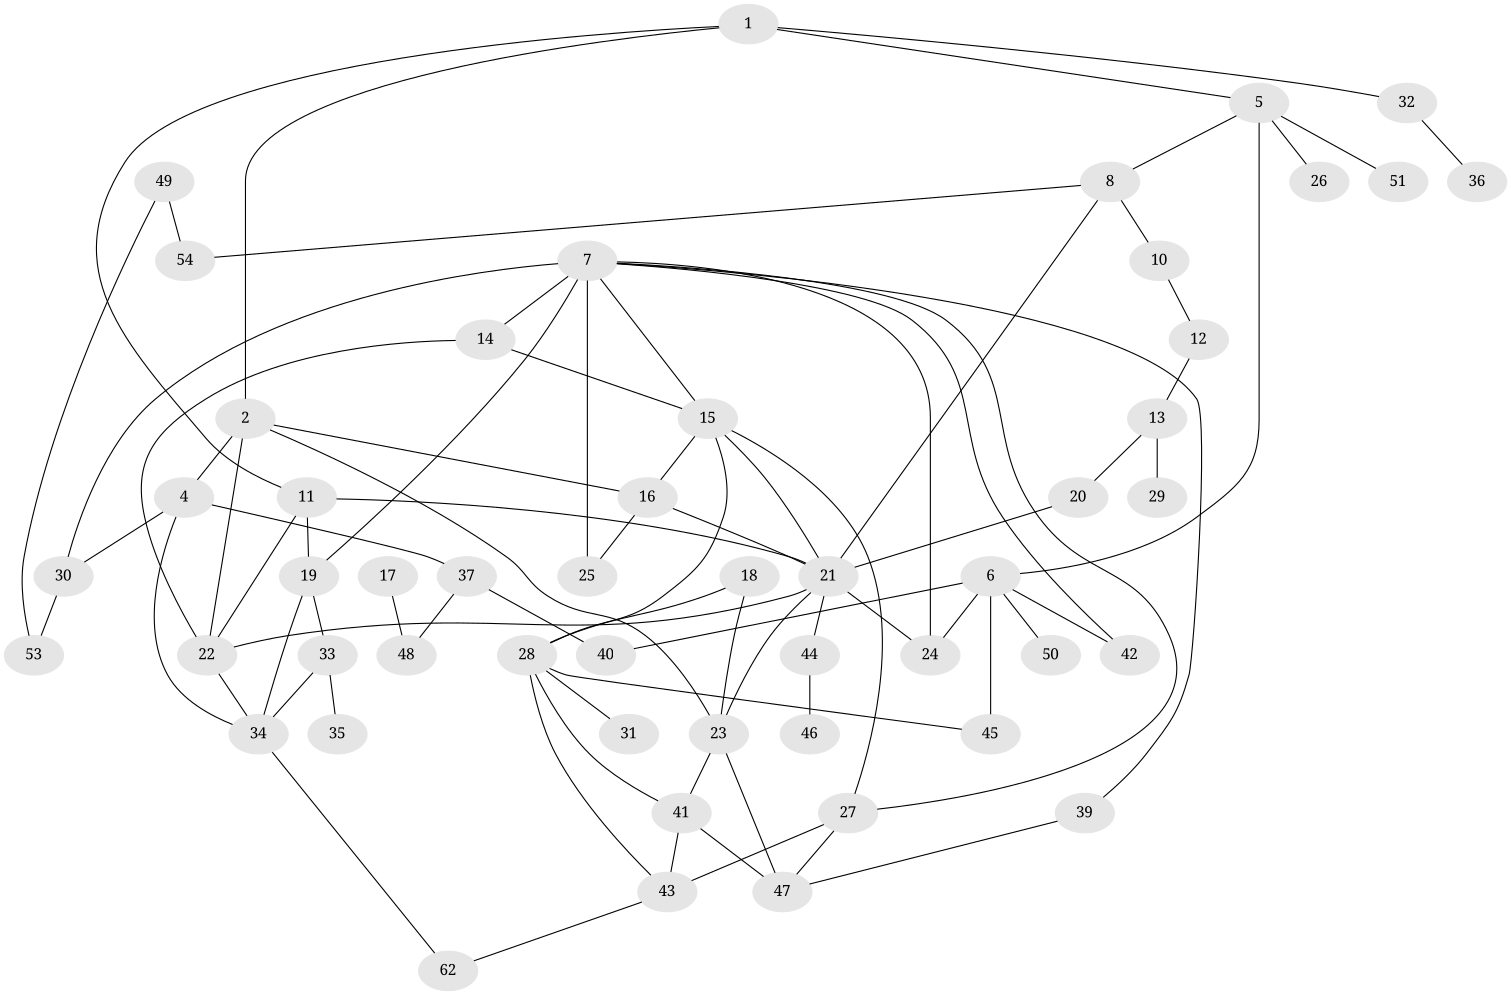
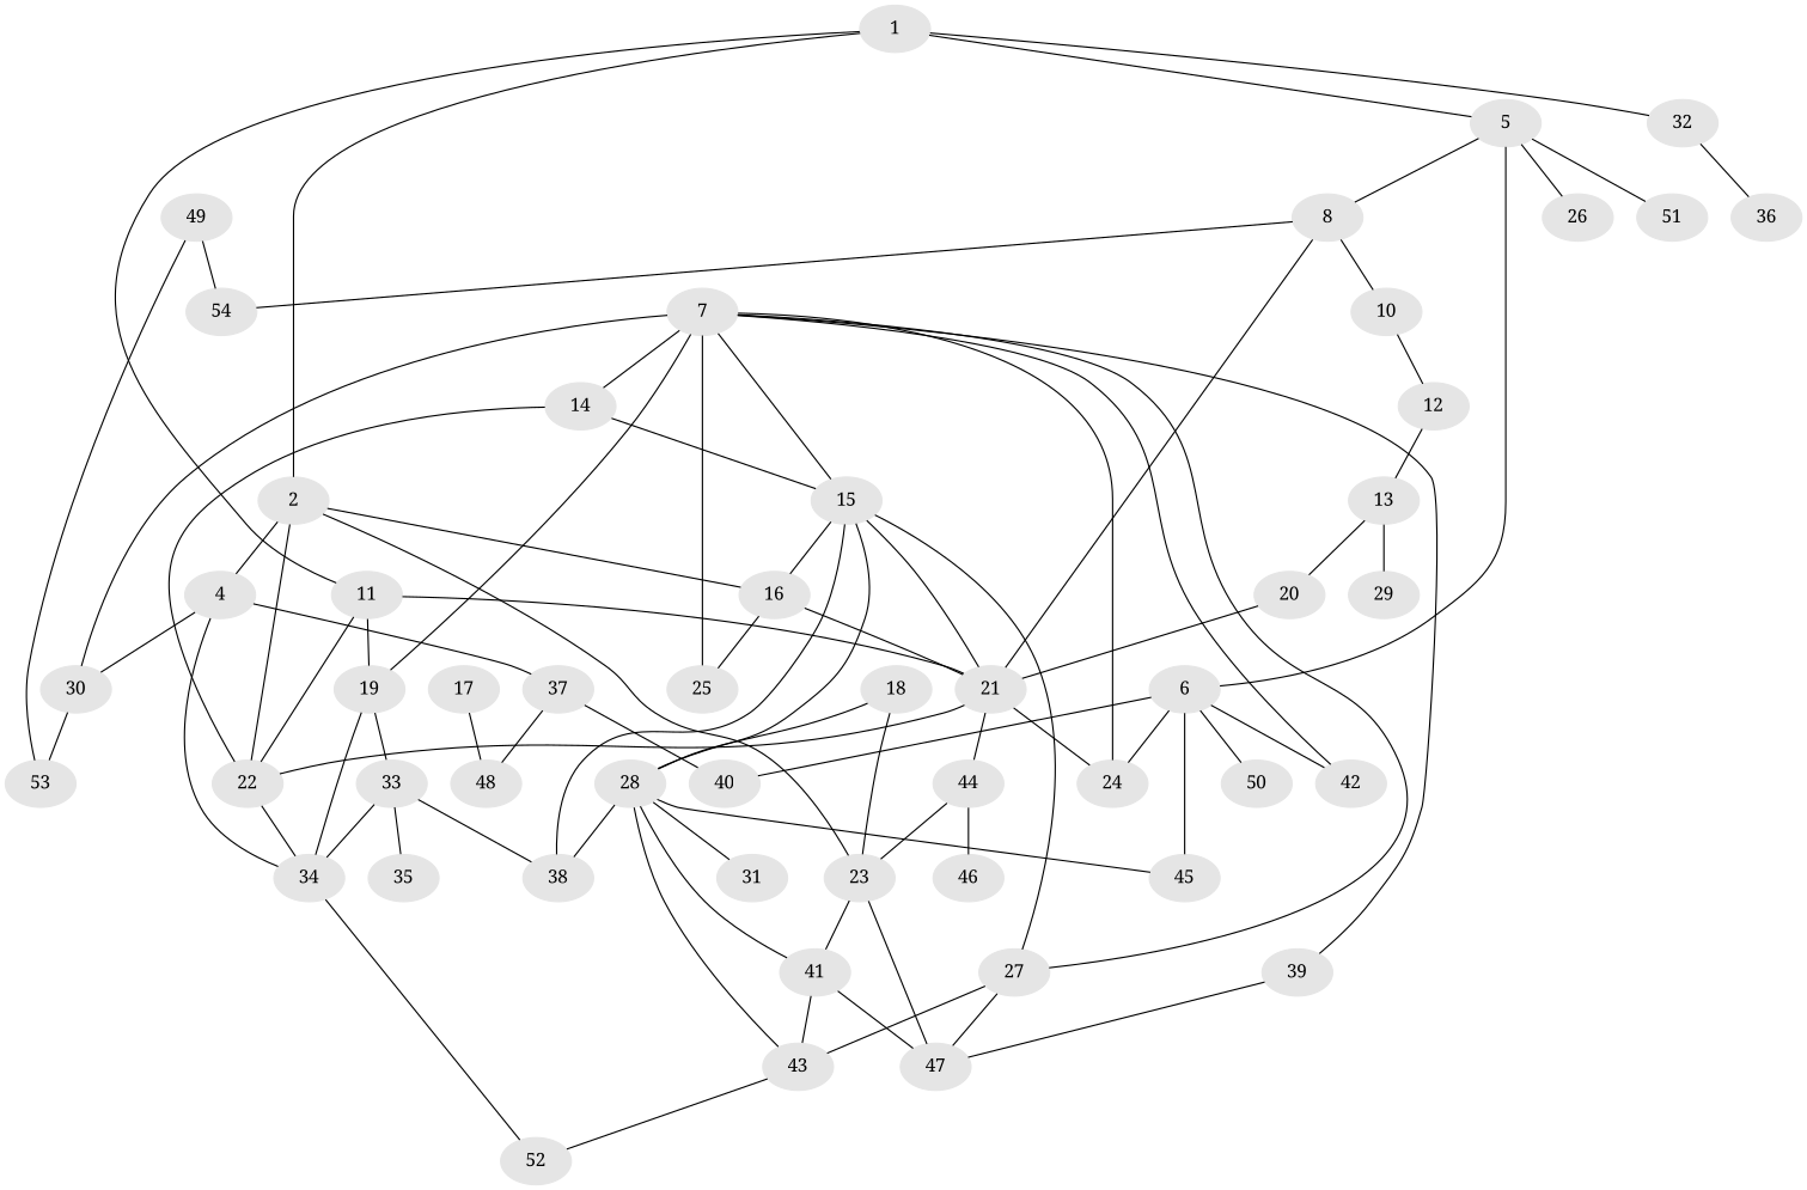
  graph {
    fontname="Noto Serif"
    node [color=gray90 fontname="Noto Serif" style=filled]
    edge [fontname="Noto Serif" weight=1.0]
    1
    2
    5
    11
    32
    4
    16
    22
    23
    6
    8
    26
    51
    19
    21
    36
    30
    34
    37
    25
    41
    47
    7
    24
    42
    14
    15
    27
    39
    49
    54
    53
-   52 [label=62]
+   52
    40
    48
    45
    50
    10
    12
    28
+   38
    33
    43
    35
    44
    17
    18
    13
    20
    29
    31
    46
    1 -- 2
    1 -- 5
    1 -- 11
    1 -- 32
    2 -- 4
    2 -- 16
    2 -- 22
    2 -- 23
    5 -- 6
    5 -- 8
    5 -- 26
    5 -- 51
    11 -- 22
    11 -- 19
    11 -- 21
    32 -- 36
    4 -- 30
    4 -- 34
    4 -- 37
    16 -- 21 [weight=3.0]
    16 -- 25
    22 -- 34
    23 -- 41
    23 -- 47
    6 -- 24
    6 -- 42
    6 -- 40
    6 -- 45 [weight=2.0]
    6 -- 50
    8 -- 21
    8 -- 54
    8 -- 10
    19 -- 34
    19 -- 33
    21 -- 22
-   21 -- 23
+   44 -- 23
    21 -- 24
    21 -- 44 [weight=2.0]
    30 -- 53
    34 -- 52
    37 -- 40
    37 -- 48
    41 -- 47
    41 -- 43
    7 -- 19
    7 -- 30
    7 -- 25 [weight=3.0]
    7 -- 24 [weight=2.0]
    7 -- 42
    7 -- 14 [weight=2.0]
    7 -- 15
    7 -- 27
    7 -- 39
    14 -- 22
    14 -- 15
    15 -- 16
    15 -- 21
    15 -- 27
    15 -- 28
+   15 -- 38
    27 -- 47
    27 -- 43
    39 -- 47
    49 -- 54
    49 -- 53
    10 -- 12
    12 -- 13
    28 -- 41
    28 -- 45
+   28 -- 38
    28 -- 43
    28 -- 31
    33 -- 34
+   33 -- 38
    33 -- 35
    43 -- 52
    44 -- 46
    17 -- 48
    18 -- 23
    18 -- 28
    13 -- 20
    13 -- 29
    20 -- 21
  }
